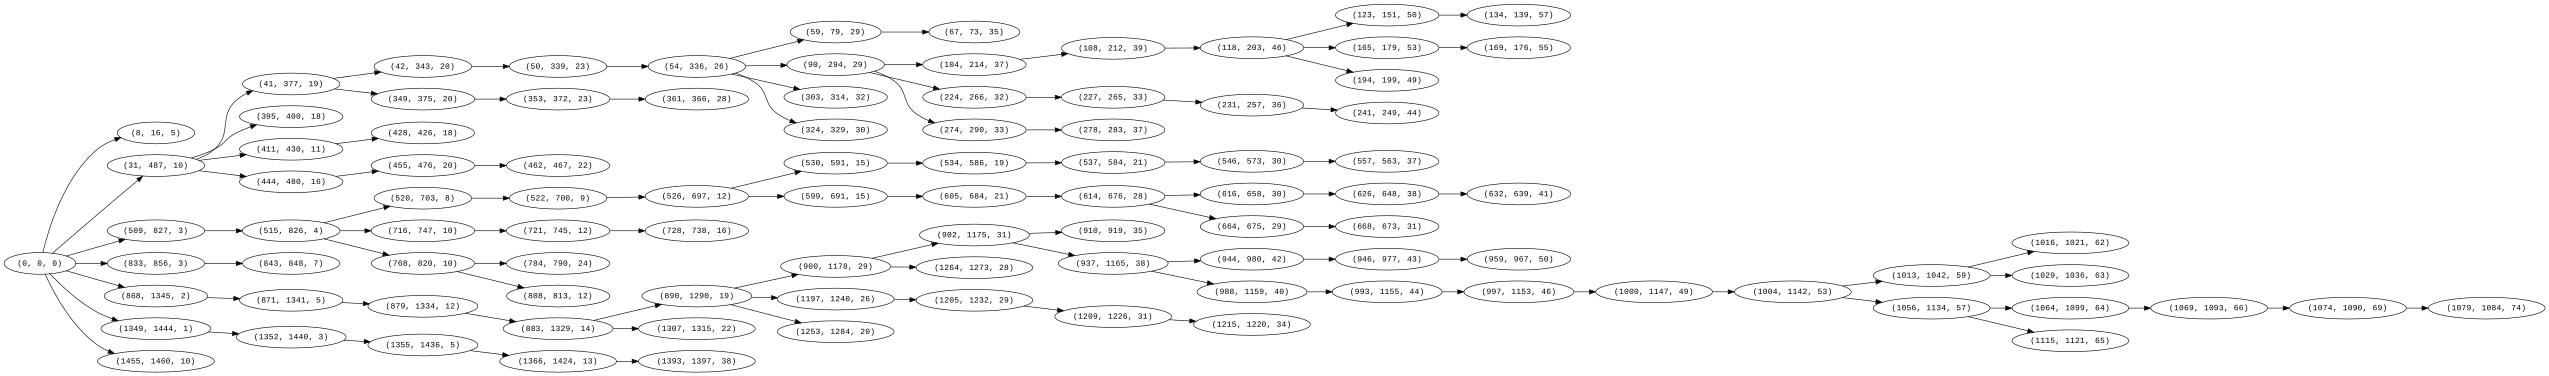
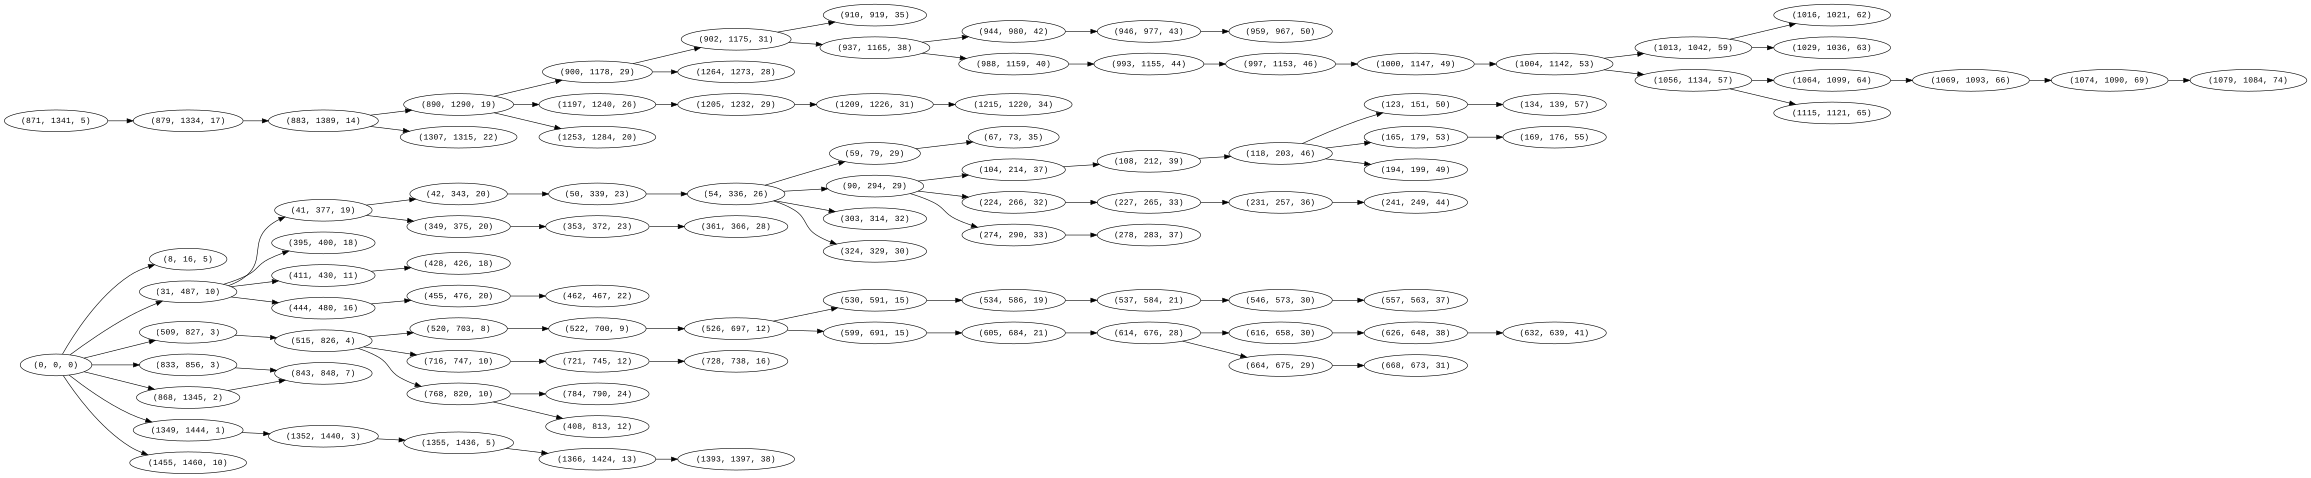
  digraph {
    fontname="Liberation Mono"
    rankdir=LR
    node [fontname="Liberation Mono"]
    edge [fontname="Liberation Mono"]
    "(0, 0, 0)"
    "(8, 16, 5)"
    "(31, 487, 10)"
    "(509, 827, 3)"
    "(833, 856, 3)"
    "(868, 1345, 2)"
    "(1349, 1444, 1)"
    "(1455, 1460, 10)"
    "(41, 377, 19)"
    "(395, 400, 18)"
    n11 [label="(411, 430, 11)"]
    "(444, 480, 16)"
    "(515, 826, 4)"
    "(843, 848, 7)"
    "(871, 1341, 5)"
    "(1352, 1440, 3)"
    "(42, 343, 20)"
    "(349, 375, 20)"
    n19 [label="(428, 426, 18)"]
    "(455, 476, 20)"
    "(50, 339, 23)"
    "(353, 372, 23)"
    "(54, 336, 26)"
    "(59, 79, 29)"
    "(90, 294, 29)"
    "(303, 314, 32)"
    "(324, 329, 30)"
    "(67, 73, 35)"
    "(104, 214, 37)"
    "(224, 266, 32)"
    "(274, 290, 33)"
    "(108, 212, 39)"
    "(227, 265, 33)"
    "(278, 283, 37)"
    "(118, 203, 46)"
    "(123, 151, 50)"
    "(165, 179, 53)"
    "(194, 199, 49)"
    "(134, 139, 57)"
    "(169, 176, 55)"
    "(231, 257, 36)"
    "(241, 249, 44)"
    "(361, 366, 28)"
    "(462, 467, 22)"
    "(520, 703, 8)"
    "(716, 747, 10)"
    "(768, 820, 10)"
    "(522, 700, 9)"
    "(721, 745, 12)"
    "(784, 790, 24)"
-   "(808, 813, 12)"
+   "(808, 813, 12)" [label="(408, 813, 12)"]
    "(526, 697, 12)"
    "(530, 591, 15)"
    "(599, 691, 15)"
    "(534, 586, 19)"
    "(605, 684, 21)"
    "(537, 584, 21)"
    "(546, 573, 30)"
    "(557, 563, 37)"
    "(614, 676, 28)"
    "(616, 658, 30)"
    "(664, 675, 29)"
    "(626, 648, 38)"
    "(668, 673, 31)"
    "(632, 639, 41)"
    "(728, 738, 16)"
-   "(879, 1334, 12)"
-   "(883, 1329, 14)"
+   "(879, 1334, 12)" [label="(879, 1334, 17)"]
+   "(883, 1329, 14)" [label="(883, 1389, 14)"]
    "(890, 1290, 19)"
    "(1307, 1315, 22)"
    "(900, 1178, 29)"
    "(1197, 1240, 26)"
    "(1253, 1284, 20)"
    "(902, 1175, 31)"
    "(1264, 1273, 28)"
    "(1205, 1232, 29)"
    "(910, 919, 35)"
    "(937, 1165, 38)"
    "(944, 980, 42)"
    "(988, 1159, 40)"
    "(946, 977, 43)"
    "(993, 1155, 44)"
    "(959, 967, 50)"
    "(997, 1153, 46)"
    "(1000, 1147, 49)"
    "(1004, 1142, 53)"
    "(1013, 1042, 59)"
    "(1056, 1134, 57)"
    "(1016, 1021, 62)"
    "(1029, 1036, 63)"
    "(1064, 1099, 64)"
    "(1115, 1121, 65)"
    "(1069, 1093, 66)"
    "(1074, 1090, 69)"
    "(1079, 1084, 74)"
    "(1209, 1226, 31)"
    "(1215, 1220, 34)"
    "(1355, 1436, 5)"
    "(1366, 1424, 13)"
    "(1393, 1397, 38)"
    "(0, 0, 0)" -> "(8, 16, 5)"
    "(0, 0, 0)" -> "(31, 487, 10)"
    "(0, 0, 0)" -> "(509, 827, 3)"
    "(0, 0, 0)" -> "(833, 856, 3)"
    "(0, 0, 0)" -> "(868, 1345, 2)"
    "(0, 0, 0)" -> "(1349, 1444, 1)"
    "(0, 0, 0)" -> "(1455, 1460, 10)"
    "(31, 487, 10)" -> "(41, 377, 19)"
    "(31, 487, 10)" -> "(395, 400, 18)"
    "(31, 487, 10)" -> n11
    "(31, 487, 10)" -> "(444, 480, 16)"
    "(509, 827, 3)" -> "(515, 826, 4)"
    "(833, 856, 3)" -> "(843, 848, 7)"
-   "(868, 1345, 2)" -> "(871, 1341, 5)"
+   "(868, 1345, 2)" -> "(843, 848, 7)"
    "(1349, 1444, 1)" -> "(1352, 1440, 3)"
    "(41, 377, 19)" -> "(42, 343, 20)"
    "(41, 377, 19)" -> "(349, 375, 20)"
    n11 -> n19
    "(444, 480, 16)" -> "(455, 476, 20)"
    "(515, 826, 4)" -> "(520, 703, 8)"
    "(515, 826, 4)" -> "(716, 747, 10)"
    "(515, 826, 4)" -> "(768, 820, 10)"
    "(871, 1341, 5)" -> "(879, 1334, 12)"
    "(1352, 1440, 3)" -> "(1355, 1436, 5)"
    "(42, 343, 20)" -> "(50, 339, 23)"
    "(349, 375, 20)" -> "(353, 372, 23)"
    "(455, 476, 20)" -> "(462, 467, 22)"
    "(50, 339, 23)" -> "(54, 336, 26)"
    "(353, 372, 23)" -> "(361, 366, 28)"
    "(54, 336, 26)" -> "(59, 79, 29)"
    "(54, 336, 26)" -> "(90, 294, 29)"
    "(54, 336, 26)" -> "(303, 314, 32)"
    "(54, 336, 26)" -> "(324, 329, 30)"
    "(59, 79, 29)" -> "(67, 73, 35)"
    "(90, 294, 29)" -> "(104, 214, 37)"
    "(90, 294, 29)" -> "(224, 266, 32)"
    "(90, 294, 29)" -> "(274, 290, 33)"
    "(104, 214, 37)" -> "(108, 212, 39)"
    "(224, 266, 32)" -> "(227, 265, 33)"
    "(274, 290, 33)" -> "(278, 283, 37)"
    "(108, 212, 39)" -> "(118, 203, 46)"
    "(227, 265, 33)" -> "(231, 257, 36)"
    "(118, 203, 46)" -> "(123, 151, 50)"
    "(118, 203, 46)" -> "(165, 179, 53)"
    "(118, 203, 46)" -> "(194, 199, 49)"
    "(123, 151, 50)" -> "(134, 139, 57)"
    "(165, 179, 53)" -> "(169, 176, 55)"
    "(231, 257, 36)" -> "(241, 249, 44)"
    "(520, 703, 8)" -> "(522, 700, 9)"
    "(716, 747, 10)" -> "(721, 745, 12)"
    "(768, 820, 10)" -> "(784, 790, 24)"
    "(768, 820, 10)" -> "(808, 813, 12)"
    "(522, 700, 9)" -> "(526, 697, 12)"
    "(721, 745, 12)" -> "(728, 738, 16)"
    "(526, 697, 12)" -> "(530, 591, 15)"
    "(526, 697, 12)" -> "(599, 691, 15)"
    "(530, 591, 15)" -> "(534, 586, 19)"
    "(599, 691, 15)" -> "(605, 684, 21)"
    "(534, 586, 19)" -> "(537, 584, 21)"
    "(605, 684, 21)" -> "(614, 676, 28)"
    "(537, 584, 21)" -> "(546, 573, 30)"
    "(546, 573, 30)" -> "(557, 563, 37)"
    "(614, 676, 28)" -> "(616, 658, 30)"
    "(614, 676, 28)" -> "(664, 675, 29)"
    "(616, 658, 30)" -> "(626, 648, 38)"
    "(664, 675, 29)" -> "(668, 673, 31)"
    "(626, 648, 38)" -> "(632, 639, 41)"
    "(879, 1334, 12)" -> "(883, 1329, 14)"
    "(883, 1329, 14)" -> "(890, 1290, 19)"
    "(883, 1329, 14)" -> "(1307, 1315, 22)"
    "(890, 1290, 19)" -> "(900, 1178, 29)"
    "(890, 1290, 19)" -> "(1197, 1240, 26)"
    "(890, 1290, 19)" -> "(1253, 1284, 20)"
    "(900, 1178, 29)" -> "(902, 1175, 31)"
    "(900, 1178, 29)" -> "(1264, 1273, 28)"
    "(1197, 1240, 26)" -> "(1205, 1232, 29)"
    "(902, 1175, 31)" -> "(910, 919, 35)"
    "(902, 1175, 31)" -> "(937, 1165, 38)"
    "(1205, 1232, 29)" -> "(1209, 1226, 31)"
    "(937, 1165, 38)" -> "(944, 980, 42)"
    "(937, 1165, 38)" -> "(988, 1159, 40)"
    "(944, 980, 42)" -> "(946, 977, 43)"
    "(988, 1159, 40)" -> "(993, 1155, 44)"
    "(946, 977, 43)" -> "(959, 967, 50)"
    "(993, 1155, 44)" -> "(997, 1153, 46)"
    "(997, 1153, 46)" -> "(1000, 1147, 49)"
    "(1000, 1147, 49)" -> "(1004, 1142, 53)"
    "(1004, 1142, 53)" -> "(1013, 1042, 59)"
    "(1004, 1142, 53)" -> "(1056, 1134, 57)"
    "(1013, 1042, 59)" -> "(1016, 1021, 62)"
    "(1013, 1042, 59)" -> "(1029, 1036, 63)"
    "(1056, 1134, 57)" -> "(1064, 1099, 64)"
    "(1056, 1134, 57)" -> "(1115, 1121, 65)"
    "(1064, 1099, 64)" -> "(1069, 1093, 66)"
    "(1069, 1093, 66)" -> "(1074, 1090, 69)"
    "(1074, 1090, 69)" -> "(1079, 1084, 74)"
    "(1209, 1226, 31)" -> "(1215, 1220, 34)"
    "(1355, 1436, 5)" -> "(1366, 1424, 13)"
    "(1366, 1424, 13)" -> "(1393, 1397, 38)"
  }
